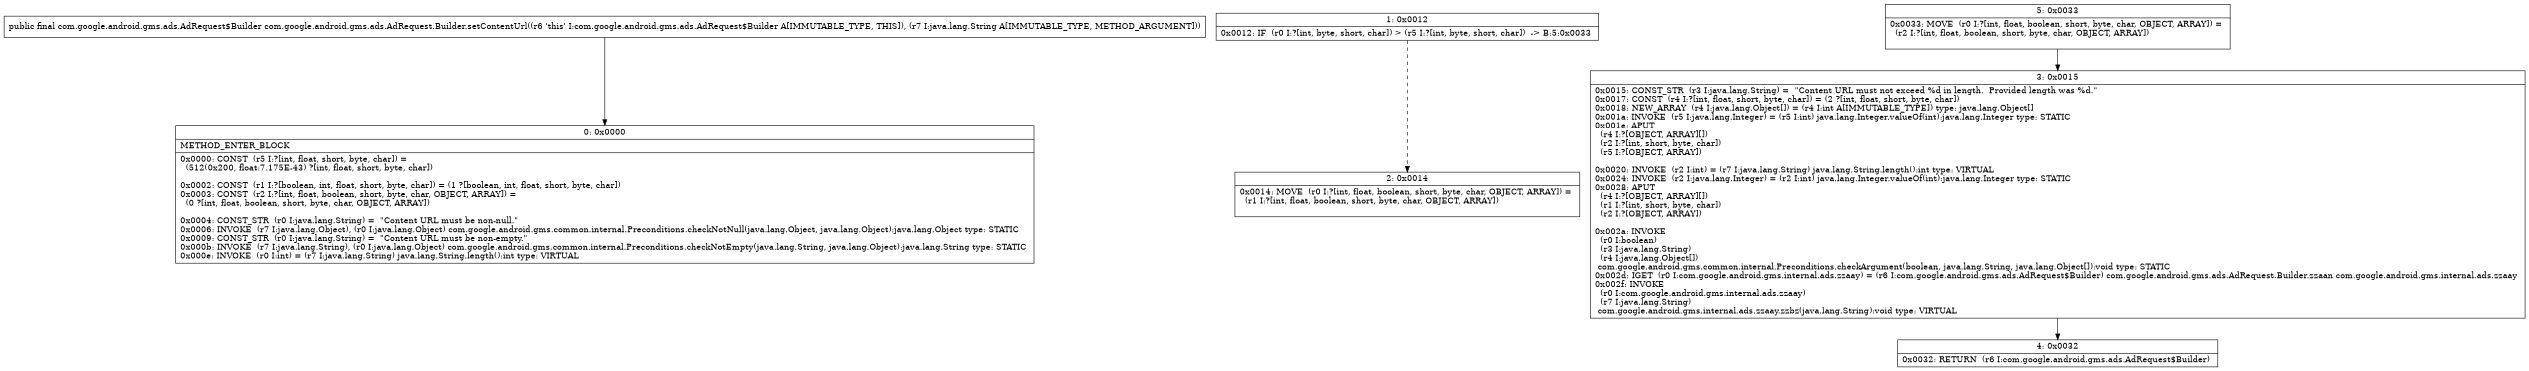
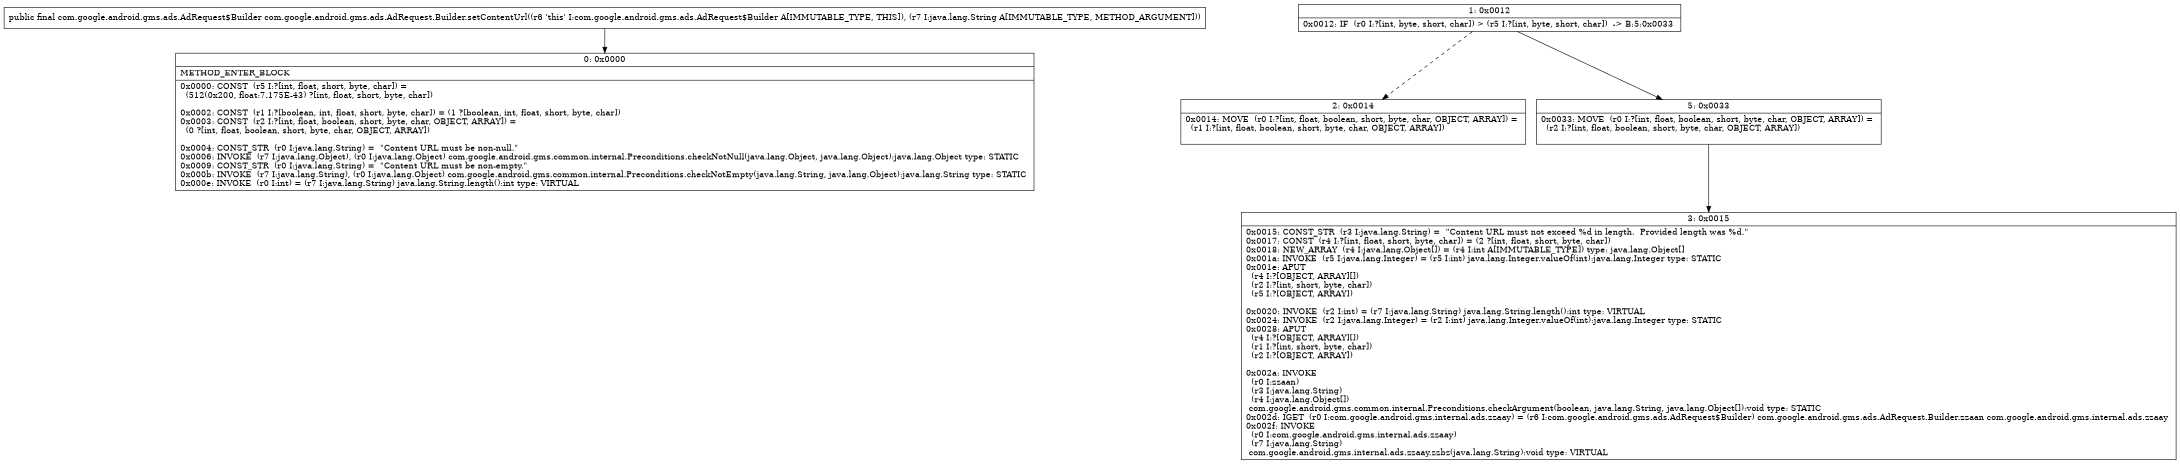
  digraph {
    node [shape=record]
    n1 [label="{0\:\ 0x0000|METHOD_ENTER_BLOCK\l|0x0000: CONST  (r5 I:?[int, float, short, byte, char]) = \l  (512(0x200, float:7.175E\-43) ?[int, float, short, byte, char])\l \l0x0002: CONST  (r1 I:?[boolean, int, float, short, byte, char]) = (1 ?[boolean, int, float, short, byte, char]) \l0x0003: CONST  (r2 I:?[int, float, boolean, short, byte, char, OBJECT, ARRAY]) = \l  (0 ?[int, float, boolean, short, byte, char, OBJECT, ARRAY])\l \l0x0004: CONST_STR  (r0 I:java.lang.String) =  \"Content URL must be non\-null.\" \l0x0006: INVOKE  (r7 I:java.lang.Object), (r0 I:java.lang.Object) com.google.android.gms.common.internal.Preconditions.checkNotNull(java.lang.Object, java.lang.Object):java.lang.Object type: STATIC \l0x0009: CONST_STR  (r0 I:java.lang.String) =  \"Content URL must be non\-empty.\" \l0x000b: INVOKE  (r7 I:java.lang.String), (r0 I:java.lang.Object) com.google.android.gms.common.internal.Preconditions.checkNotEmpty(java.lang.String, java.lang.Object):java.lang.String type: STATIC \l0x000e: INVOKE  (r0 I:int) = (r7 I:java.lang.String) java.lang.String.length():int type: VIRTUAL \l}"]
    n2 [label="{1\:\ 0x0012|0x0012: IF  (r0 I:?[int, byte, short, char]) \> (r5 I:?[int, byte, short, char])  \-\> B:5:0x0033 \l}"]
    n3 [label="{2\:\ 0x0014|0x0014: MOVE  (r0 I:?[int, float, boolean, short, byte, char, OBJECT, ARRAY]) = \l  (r1 I:?[int, float, boolean, short, byte, char, OBJECT, ARRAY])\l \l}"]
    n4 [label="{5\:\ 0x0033|0x0033: MOVE  (r0 I:?[int, float, boolean, short, byte, char, OBJECT, ARRAY]) = \l  (r2 I:?[int, float, boolean, short, byte, char, OBJECT, ARRAY])\l \l}"]
-   n5 [label="{3\:\ 0x0015|0x0015: CONST_STR  (r3 I:java.lang.String) =  \"Content URL must not exceed %d in length.  Provided length was %d.\" \l0x0017: CONST  (r4 I:?[int, float, short, byte, char]) = (2 ?[int, float, short, byte, char]) \l0x0018: NEW_ARRAY  (r4 I:java.lang.Object[]) = (r4 I:int A[IMMUTABLE_TYPE]) type: java.lang.Object[] \l0x001a: INVOKE  (r5 I:java.lang.Integer) = (r5 I:int) java.lang.Integer.valueOf(int):java.lang.Integer type: STATIC \l0x001e: APUT  \l  (r4 I:?[OBJECT, ARRAY][])\l  (r2 I:?[int, short, byte, char])\l  (r5 I:?[OBJECT, ARRAY])\l \l0x0020: INVOKE  (r2 I:int) = (r7 I:java.lang.String) java.lang.String.length():int type: VIRTUAL \l0x0024: INVOKE  (r2 I:java.lang.Integer) = (r2 I:int) java.lang.Integer.valueOf(int):java.lang.Integer type: STATIC \l0x0028: APUT  \l  (r4 I:?[OBJECT, ARRAY][])\l  (r1 I:?[int, short, byte, char])\l  (r2 I:?[OBJECT, ARRAY])\l \l0x002a: INVOKE  \l  (r0 I:boolean)\l  (r3 I:java.lang.String)\l  (r4 I:java.lang.Object[])\l com.google.android.gms.common.internal.Preconditions.checkArgument(boolean, java.lang.String, java.lang.Object[]):void type: STATIC \l0x002d: IGET  (r0 I:com.google.android.gms.internal.ads.zzaay) = (r6 I:com.google.android.gms.ads.AdRequest$Builder) com.google.android.gms.ads.AdRequest.Builder.zzaan com.google.android.gms.internal.ads.zzaay \l0x002f: INVOKE  \l  (r0 I:com.google.android.gms.internal.ads.zzaay)\l  (r7 I:java.lang.String)\l com.google.android.gms.internal.ads.zzaay.zzbz(java.lang.String):void type: VIRTUAL \l}"]
-   n6 [label="{4\:\ 0x0032|0x0032: RETURN  (r6 I:com.google.android.gms.ads.AdRequest$Builder) \l}"]
+   n5 [label="{3\:\ 0x0015|0x0015: CONST_STR  (r3 I:java.lang.String) =  \"Content URL must not exceed %d in length.  Provided length was %d.\" \l0x0017: CONST  (r4 I:?[int, float, short, byte, char]) = (2 ?[int, float, short, byte, char]) \l0x0018: NEW_ARRAY  (r4 I:java.lang.Object[]) = (r4 I:int A[IMMUTABLE_TYPE]) type: java.lang.Object[] \l0x001a: INVOKE  (r5 I:java.lang.Integer) = (r5 I:int) java.lang.Integer.valueOf(int):java.lang.Integer type: STATIC \l0x001e: APUT  \l  (r4 I:?[OBJECT, ARRAY][])\l  (r2 I:?[int, short, byte, char])\l  (r5 I:?[OBJECT, ARRAY])\l \l0x0020: INVOKE  (r2 I:int) = (r7 I:java.lang.String) java.lang.String.length():int type: VIRTUAL \l0x0024: INVOKE  (r2 I:java.lang.Integer) = (r2 I:int) java.lang.Integer.valueOf(int):java.lang.Integer type: STATIC \l0x0028: APUT  \l  (r4 I:?[OBJECT, ARRAY][])\l  (r1 I:?[int, short, byte, char])\l  (r2 I:?[OBJECT, ARRAY])\l \l0x002a: INVOKE  \l  (r0 I:zzaan)\l  (r3 I:java.lang.String)\l  (r4 I:java.lang.Object[])\l com.google.android.gms.common.internal.Preconditions.checkArgument(boolean, java.lang.String, java.lang.Object[]):void type: STATIC \l0x002d: IGET  (r0 I:com.google.android.gms.internal.ads.zzaay) = (r6 I:com.google.android.gms.ads.AdRequest$Builder) com.google.android.gms.ads.AdRequest.Builder.zzaan com.google.android.gms.internal.ads.zzaay \l0x002f: INVOKE  \l  (r0 I:com.google.android.gms.internal.ads.zzaay)\l  (r7 I:java.lang.String)\l com.google.android.gms.internal.ads.zzaay.zzbz(java.lang.String):void type: VIRTUAL \l}"]
    n7 [label="{public final com.google.android.gms.ads.AdRequest$Builder com.google.android.gms.ads.AdRequest.Builder.setContentUrl((r6 'this' I:com.google.android.gms.ads.AdRequest$Builder A[IMMUTABLE_TYPE, THIS]), (r7 I:java.lang.String A[IMMUTABLE_TYPE, METHOD_ARGUMENT])) }"]
    n2 -> n3 [style=dashed]
+   n2 -> n4
    n4 -> n5
-   n5 -> n6
    n7 -> n1
  }
